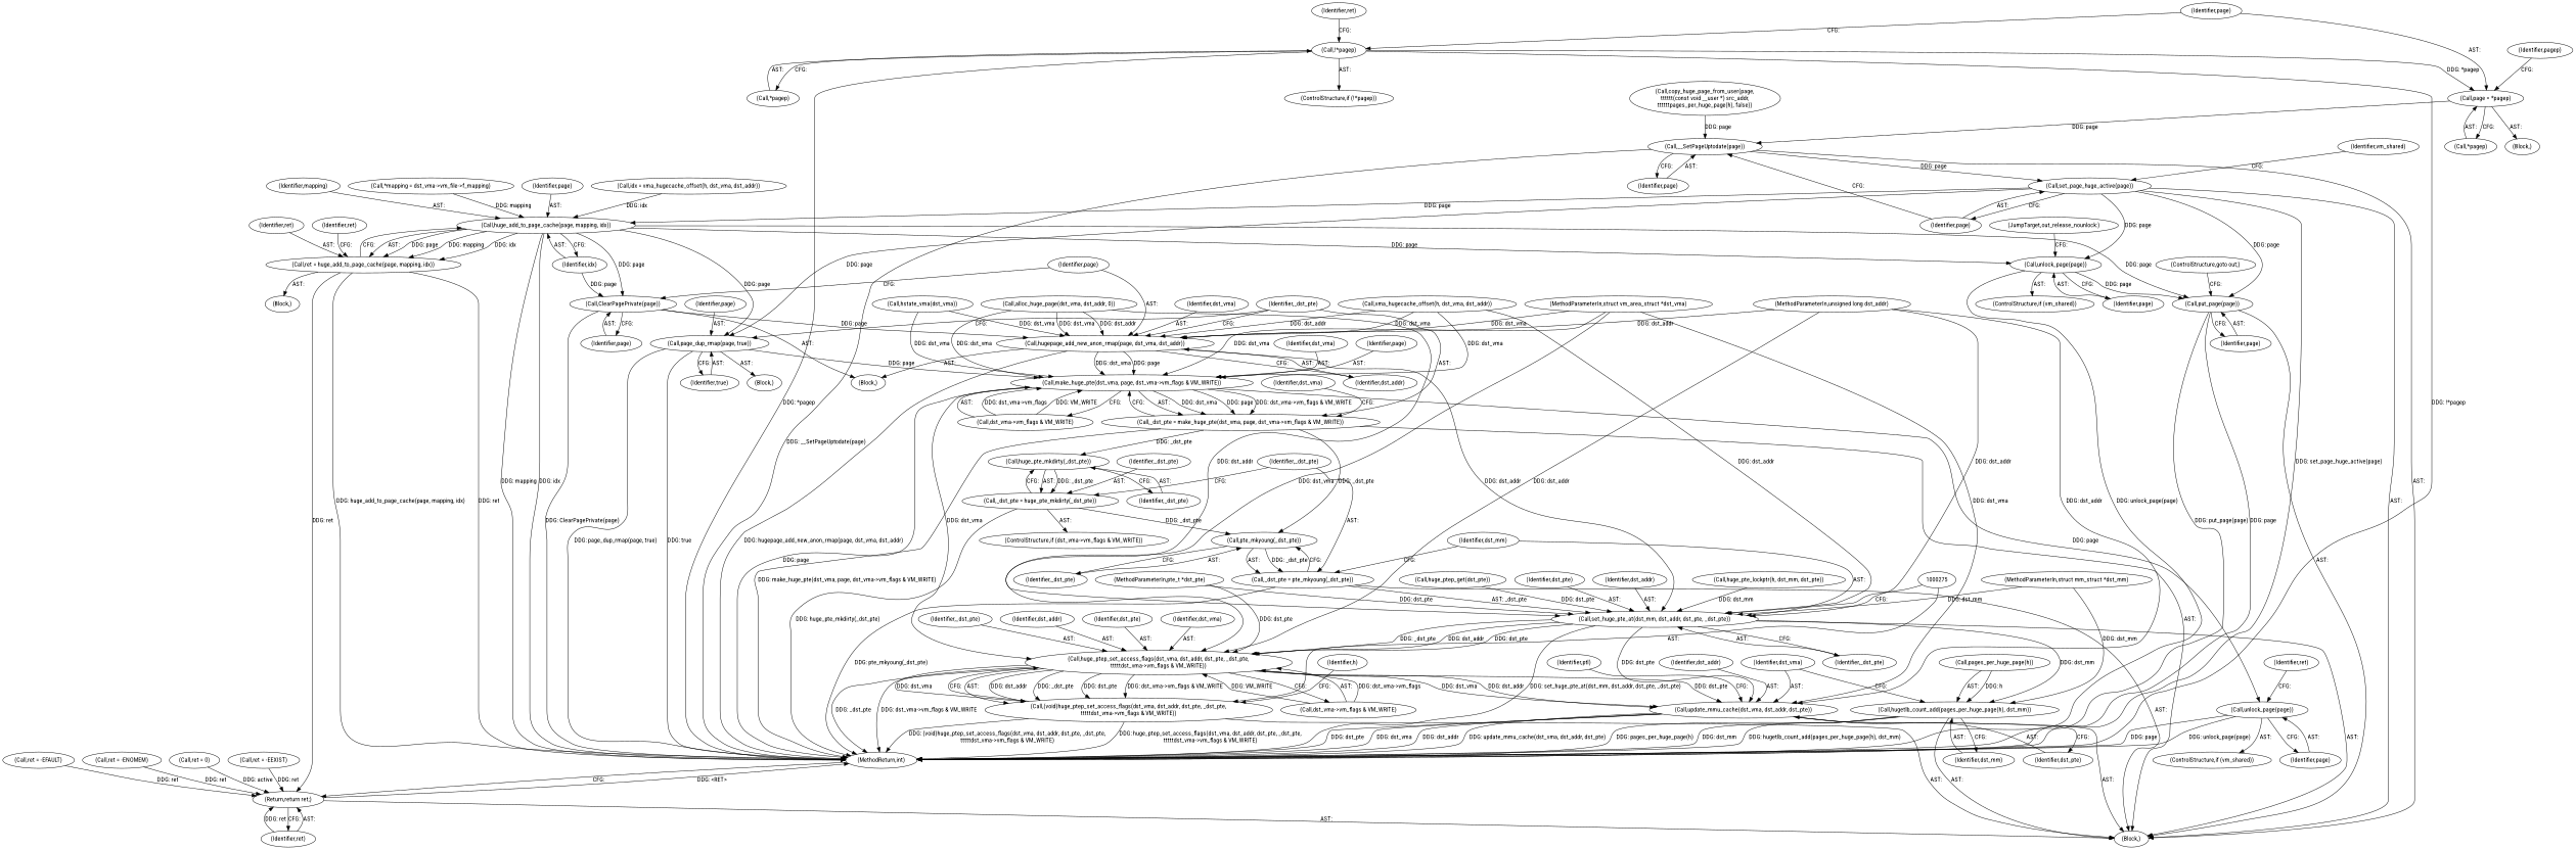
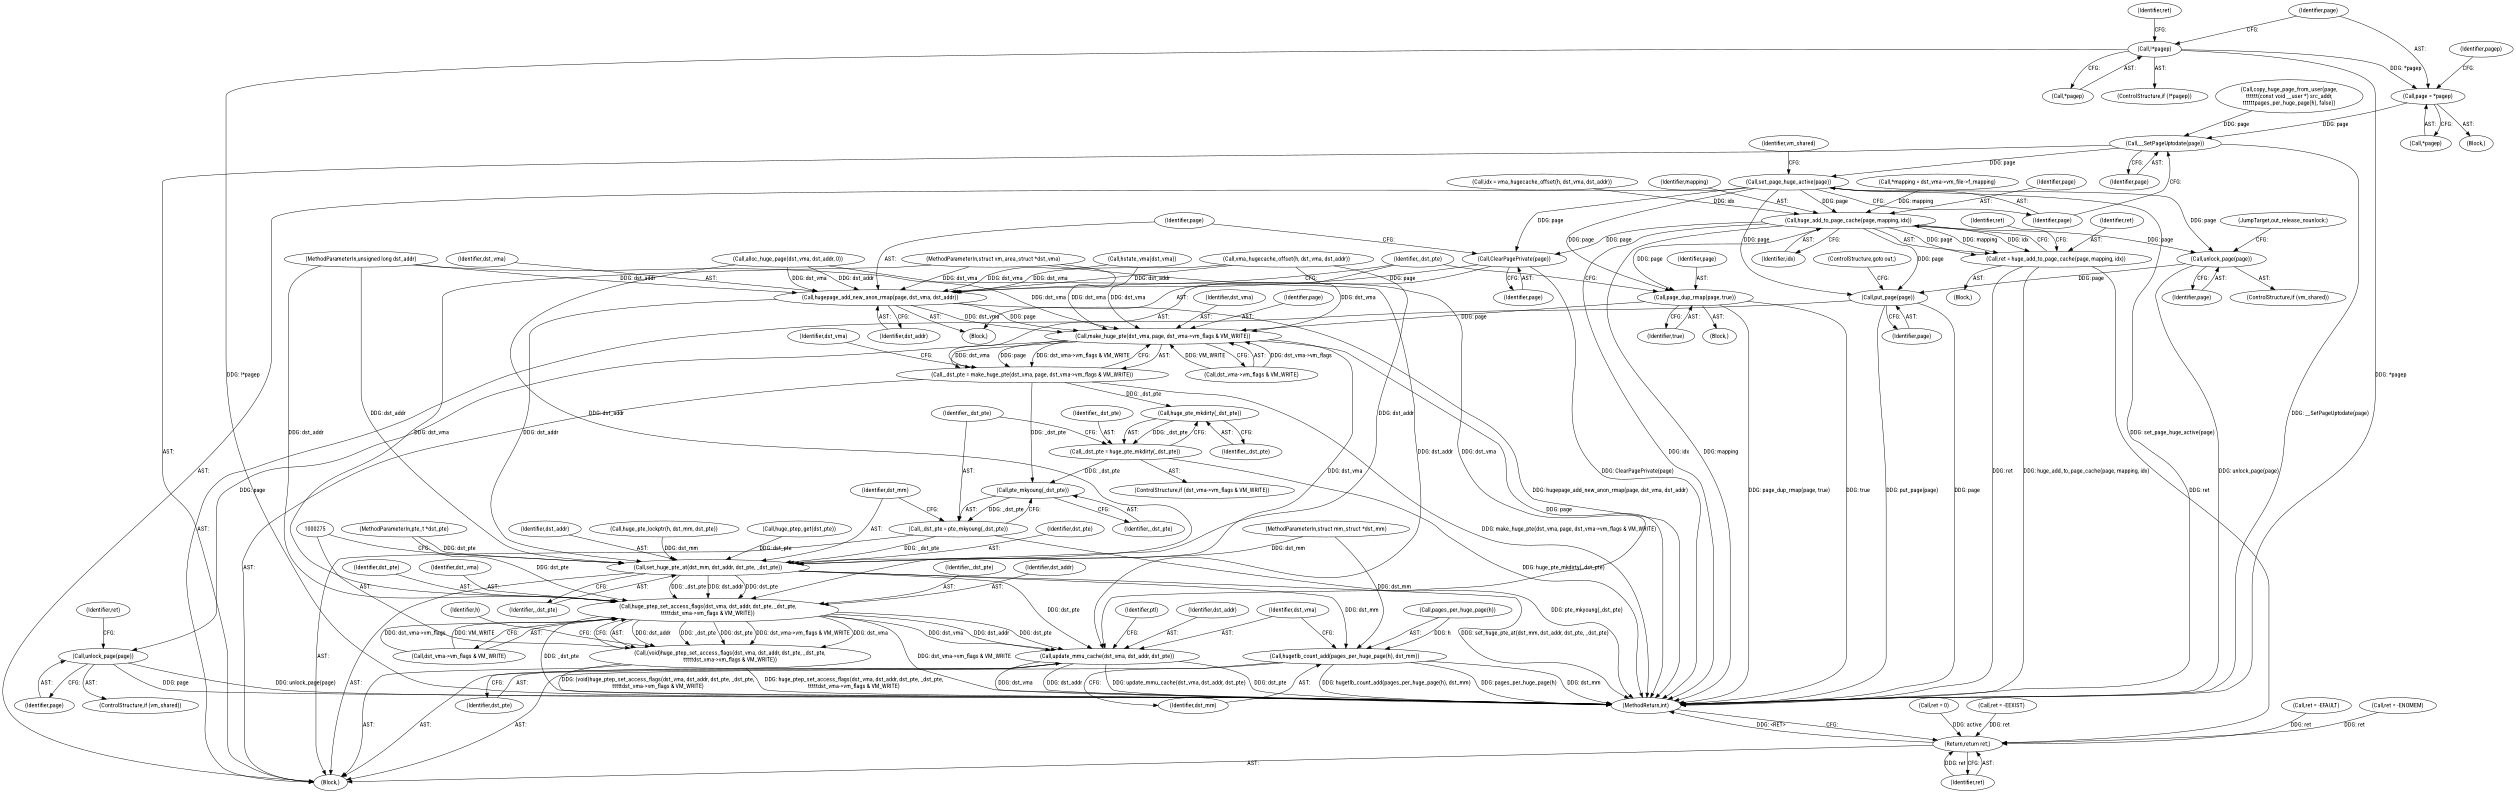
  digraph {
    fontname="Roboto Condensed"
    node [fontname="Roboto Condensed"]
    edge [fontname="Roboto Condensed"]
    n1 [label="(Call,page = *pagep)"]
    n2 [label="(Call,__SetPageUptodate(page))"]
    n3 [label="(Block,)"]
    n4 [label="(Call,*pagep)"]
    n5 [label="(MethodReturn,int)"]
    n6 [label="(Call,set_page_huge_active(page))"]
    n7 [label="(Block,)"]
    n8 [label="(Identifier,page)"]
    n9 [label="(Call,!*pagep)"]
    n10 [label="(Call,*pagep)"]
    n11 [label="(ControlStructure,if (!*pagep))"]
    n12 [label="(Return,return ret;)"]
    n13 [label="(Call,huge_add_to_page_cache(page, mapping, idx))"]
    n14 [label="(Call,page_dup_rmap(page, true))"]
    n15 [label="(Call,ClearPagePrivate(page))"]
    n16 [label="(Call,unlock_page(page))"]
    n17 [label="(Call,put_page(page))"]
    n18 [label="(Identifier,page)"]
    n19 [label="(Call,ret = huge_add_to_page_cache(page, mapping, idx))"]
    n20 [label="(Identifier,idx)"]
    n21 [label="(Call,make_huge_pte(dst_vma, page, dst_vma->vm_flags & VM_WRITE))"]
    n22 [label="(Identifier,true)"]
    n23 [label="(Block,)"]
    n24 [label="(Call,hugepage_add_new_anon_rmap(page, dst_vma, dst_addr))"]
    n25 [label="(Identifier,page)"]
    n26 [label="(Block,)"]
    n27 [label="(Identifier,page)"]
    n28 [label="(ControlStructure,if (vm_shared))"]
    n29 [label="(Identifier,page)"]
    n30 [label="(Block,)"]
    n31 [label="(Identifier,ret)"]
    n32 [label="(Call,_dst_pte = make_huge_pte(dst_vma, page, dst_vma->vm_flags & VM_WRITE))"]
    n33 [label="(Call,huge_ptep_set_access_flags(dst_vma, dst_addr, dst_pte, _dst_pte,\n\t\t\t\t\tdst_vma->vm_flags & VM_WRITE))"]
    n34 [label="(Call,unlock_page(page))"]
    n35 [label="(Call,dst_vma->vm_flags & VM_WRITE)"]
    n36 [label="(Call,huge_pte_mkdirty(_dst_pte))"]
    n37 [label="(Call,pte_mkyoung(_dst_pte))"]
    n38 [label="(Call,(void)huge_ptep_set_access_flags(dst_vma, dst_addr, dst_pte, _dst_pte,\n\t\t\t\t\tdst_vma->vm_flags & VM_WRITE))"]
    n39 [label="(Call,update_mmu_cache(dst_vma, dst_addr, dst_pte))"]
    n40 [label="(Call,dst_vma->vm_flags & VM_WRITE)"]
    n41 [label="(ControlStructure,if (vm_shared))"]
    n42 [label="(Identifier,page)"]
    n43 [label="(Call,_dst_pte = huge_pte_mkdirty(_dst_pte))"]
    n44 [label="(Identifier,_dst_pte)"]
    n45 [label="(Call,_dst_pte = pte_mkyoung(_dst_pte))"]
    n46 [label="(Identifier,_dst_pte)"]
    n47 [label="(ControlStructure,if (dst_vma->vm_flags & VM_WRITE))"]
    n48 [label="(Call,set_huge_pte_at(dst_mm, dst_addr, dst_pte, _dst_pte))"]
    n49 [label="(Call,hugetlb_count_add(pages_per_huge_page(h), dst_mm))"]
    n50 [label="(Identifier,_dst_pte)"]
    n51 [label="(Identifier,dst_mm)"]
    n52 [label="(Identifier,dst_pte)"]
    n53 [label="(Identifier,dst_addr)"]
    n54 [label="(Identifier,ret)"]
    n55 [label="(Identifier,_dst_pte)"]
    n56 [label="(Identifier,dst_vma)"]
    n57 [label="(Identifier,mapping)"]
    n58 [label="(Identifier,dst_mm)"]
    n59 [label="(Call,hstate_vma(dst_vma))"]
    n60 [label="(MethodParameterIn,pte_t *dst_pte)"]
    n61 [label="(Identifier,dst_pte)"]
    n62 [label="(Call,copy_huge_page_from_user(page,\n\t\t\t\t\t\t(const void __user *) src_addr,\n\t\t\t\t\t\tpages_per_huge_page(h), false))"]
    n63 [label="(Identifier,dst_vma)"]
    n64 [label="(Identifier,page)"]
    n65 [label="(Identifier,h)"]
    n66 [label="(Identifier,_dst_pte)"]
    n67 [label="(Identifier,ret)"]
    n68 [label="(Call,pages_per_huge_page(h))"]
    n69 [label="(Identifier,dst_vma)"]
    n70 [label="(Identifier,ret)"]
    n71 [label="(MethodParameterIn,unsigned long dst_addr)"]
    n72 [label="(Identifier,ret)"]
    n73 [label="(MethodParameterIn,struct vm_area_struct *dst_vma)"]
    n74 [label="(Identifier,dst_addr)"]
    n75 [label="(Identifier,ptl)"]
    n76 [label="(Call,ret = 0)"]
    n77 [label="(Identifier,_dst_pte)"]
    n78 [label="(JumpTarget,out_release_nounlock:)"]
    n79 [label="(Identifier,dst_addr)"]
    n80 [label="(Call,alloc_huge_page(dst_vma, dst_addr, 0))"]
    n81 [label="(Call,huge_pte_lockptr(h, dst_mm, dst_pte))"]
    n82 [label="(Identifier,page)"]
    n83 [label="(Identifier,vm_shared)"]
    n84 [label="(Call,*mapping = dst_vma->vm_file->f_mapping)"]
    n85 [label="(Call,ret = -EEXIST)"]
    n86 [label="(ControlStructure,goto out;)"]
    n87 [label="(Identifier,page)"]
    n88 [label="(Call,vma_hugecache_offset(h, dst_vma, dst_addr))"]
    n89 [label="(Identifier,page)"]
    n90 [label="(Call,ret = -EFAULT)"]
    n91 [label="(MethodParameterIn,struct mm_struct *dst_mm)"]
    n92 [label="(Identifier,dst_vma)"]
    n93 [label="(Identifier,_dst_pte)"]
    n94 [label="(Identifier,pagep)"]
    n95 [label="(Call,ret = -ENOMEM)"]
    n96 [label="(Call,idx = vma_hugecache_offset(h, dst_vma, dst_addr))"]
    n97 [label="(Call,huge_ptep_get(dst_pte))"]
    n98 [label="(Identifier,dst_addr)"]
    n99 [label="(Identifier,dst_pte)"]
    n100 [label="(Identifier,page)"]
    n101 [label="(Identifier,dst_vma)"]
    1000275
    n1 -> n2 [label="DDG: page"]
    n1 -> n3 [label="AST: "]
    n1 -> n4 [label="CFG: "]
    n2 -> n5 [label="DDG: __SetPageUptodate(page)"]
    n2 -> n6 [label="DDG: page"]
    n2 -> n7 [label="AST: "]
    n2 -> n8 [label="CFG: "]
    n4 -> n1 [label="AST: "]
    n5 -> n12 [label="CFG: "]
    n6 -> n5 [label="DDG: set_page_huge_active(page)"]
    n6 -> n7 [label="AST: "]
    n6 -> n13 [label="DDG: page"]
    n6 -> n14 [label="DDG: page"]
-   n20 -> n15 [label="DDG: page"]
+   n6 -> n15 [label="DDG: page"]
    n6 -> n16 [label="DDG: page"]
    n6 -> n17 [label="DDG: page"]
    n6 -> n18 [label="CFG: "]
    n8 -> n2 [label="AST: "]
    n9 -> n1 [label="DDG: *pagep"]
    n9 -> n5 [label="DDG: *pagep"]
    n9 -> n5 [label="DDG: !*pagep"]
    n9 -> n10 [label="CFG: "]
    n9 -> n11 [label="AST: "]
    n10 -> n9 [label="AST: "]
    n12 -> n5 [label="DDG: <RET>"]
    n12 -> n7 [label="AST: "]
    n12 -> n31 [label="CFG: "]
    n13 -> n5 [label="DDG: idx"]
    n13 -> n5 [label="DDG: mapping"]
    n13 -> n14 [label="DDG: page"]
    n13 -> n15 [label="DDG: page"]
    n13 -> n16 [label="DDG: page"]
    n13 -> n17 [label="DDG: page"]
    n13 -> n19 [label="AST: "]
    n13 -> n19 [label="DDG: page"]
    n13 -> n19 [label="DDG: mapping"]
    n13 -> n19 [label="DDG: idx"]
    n13 -> n20 [label="CFG: "]
    n14 -> n5 [label="DDG: true"]
    n14 -> n5 [label="DDG: page_dup_rmap(page, true)"]
    n14 -> n21 [label="DDG: page"]
    n14 -> n22 [label="CFG: "]
    n14 -> n23 [label="AST: "]
    n15 -> n5 [label="DDG: ClearPagePrivate(page)"]
    n15 -> n24 [label="DDG: page"]
    n15 -> n25 [label="CFG: "]
    n15 -> n26 [label="AST: "]
    n16 -> n5 [label="DDG: unlock_page(page)"]
    n16 -> n17 [label="DDG: page"]
    n16 -> n27 [label="CFG: "]
    n16 -> n28 [label="AST: "]
    n17 -> n5 [label="DDG: page"]
    n17 -> n5 [label="DDG: put_page(page)"]
    n17 -> n7 [label="AST: "]
    n17 -> n29 [label="CFG: "]
    n18 -> n2 [label="CFG: "]
    n18 -> n6 [label="AST: "]
    n19 -> n5 [label="DDG: huge_add_to_page_cache(page, mapping, idx)"]
    n19 -> n5 [label="DDG: ret"]
    n19 -> n12 [label="DDG: ret"]
    n19 -> n13 [label="CFG: "]
    n19 -> n30 [label="AST: "]
    n20 -> n13 [label="AST: "]
    n21 -> n5 [label="DDG: page"]
    n21 -> n32 [label="AST: "]
    n21 -> n32 [label="DDG: dst_vma"]
    n21 -> n32 [label="DDG: page"]
    n21 -> n32 [label="DDG: dst_vma->vm_flags & VM_WRITE"]
    n21 -> n33 [label="DDG: dst_vma"]
    n21 -> n34 [label="DDG: page"]
    n21 -> n35 [label="CFG: "]
    n22 -> n14 [label="AST: "]
    n24 -> n5 [label="DDG: hugepage_add_new_anon_rmap(page, dst_vma, dst_addr)"]
    n24 -> n21 [label="DDG: dst_vma"]
    n24 -> n21 [label="DDG: page"]
    n24 -> n26 [label="AST: "]
    n24 -> n48 [label="DDG: dst_addr"]
    n24 -> n53 [label="CFG: "]
    n25 -> n15 [label="AST: "]
    n27 -> n16 [label="AST: "]
    n29 -> n17 [label="AST: "]
    n31 -> n12 [label="AST: "]
    n31 -> n12 [label="DDG: ret"]
    n32 -> n5 [label="DDG: make_huge_pte(dst_vma, page, dst_vma->vm_flags & VM_WRITE)"]
    n32 -> n7 [label="AST: "]
    n32 -> n21 [label="CFG: "]
    n32 -> n36 [label="DDG: _dst_pte"]
    n32 -> n37 [label="DDG: _dst_pte"]
    n33 -> n5 [label="DDG: _dst_pte"]
    n33 -> n5 [label="DDG: dst_vma->vm_flags & VM_WRITE"]
    n33 -> n38 [label="AST: "]
    n33 -> n38 [label="DDG: dst_addr"]
    n33 -> n38 [label="DDG: _dst_pte"]
    n33 -> n38 [label="DDG: dst_pte"]
    n33 -> n38 [label="DDG: dst_vma->vm_flags & VM_WRITE"]
    n33 -> n38 [label="DDG: dst_vma"]
    n33 -> n39 [label="DDG: dst_vma"]
    n33 -> n39 [label="DDG: dst_addr"]
    n33 -> n39 [label="DDG: dst_pte"]
    n33 -> n40 [label="CFG: "]
    n34 -> n5 [label="DDG: unlock_page(page)"]
    n34 -> n5 [label="DDG: page"]
    n34 -> n41 [label="AST: "]
    n34 -> n42 [label="CFG: "]
    n35 -> n21 [label="AST: "]
    n35 -> n21 [label="DDG: dst_vma->vm_flags"]
    n35 -> n21 [label="DDG: VM_WRITE"]
    n36 -> n43 [label="AST: "]
    n36 -> n43 [label="DDG: _dst_pte"]
    n36 -> n44 [label="CFG: "]
    n37 -> n45 [label="AST: "]
    n37 -> n45 [label="DDG: _dst_pte"]
    n37 -> n46 [label="CFG: "]
    n38 -> n5 [label="DDG: (void)huge_ptep_set_access_flags(dst_vma, dst_addr, dst_pte, _dst_pte,\n\t\t\t\t\tdst_vma->vm_flags & VM_WRITE)"]
    n38 -> n5 [label="DDG: huge_ptep_set_access_flags(dst_vma, dst_addr, dst_pte, _dst_pte,\n\t\t\t\t\tdst_vma->vm_flags & VM_WRITE)"]
    n38 -> n7 [label="AST: "]
    n38 -> n33 [label="CFG: "]
    n39 -> n5 [label="DDG: dst_vma"]
    n39 -> n5 [label="DDG: dst_addr"]
    n39 -> n5 [label="DDG: update_mmu_cache(dst_vma, dst_addr, dst_pte)"]
    n39 -> n5 [label="DDG: dst_pte"]
    n39 -> n7 [label="AST: "]
    n39 -> n52 [label="CFG: "]
    n40 -> n33 [label="AST: "]
    n40 -> n33 [label="DDG: dst_vma->vm_flags"]
    n40 -> n33 [label="DDG: VM_WRITE"]
    n42 -> n34 [label="AST: "]
    n43 -> n5 [label="DDG: huge_pte_mkdirty(_dst_pte)"]
    n43 -> n36 [label="CFG: "]
    n43 -> n37 [label="DDG: _dst_pte"]
    n43 -> n47 [label="AST: "]
    n44 -> n36 [label="AST: "]
    n45 -> n5 [label="DDG: pte_mkyoung(_dst_pte)"]
    n45 -> n7 [label="AST: "]
    n45 -> n37 [label="CFG: "]
-   n45 -> n48 [label="AST: _dst_pte"]
+   n45 -> n48 [label="DDG: _dst_pte"]
    n46 -> n37 [label="AST: "]
    n48 -> n5 [label="DDG: set_huge_pte_at(dst_mm, dst_addr, dst_pte, _dst_pte)"]
    n48 -> n7 [label="AST: "]
    n48 -> n33 [label="DDG: dst_addr"]
    n48 -> n33 [label="DDG: dst_pte"]
    n48 -> n33 [label="DDG: _dst_pte"]
    n48 -> n39 [label="DDG: dst_pte"]
    n48 -> n49 [label="DDG: dst_mm"]
    n48 -> n50 [label="CFG: "]
    n49 -> n5 [label="DDG: hugetlb_count_add(pages_per_huge_page(h), dst_mm)"]
    n49 -> n5 [label="DDG: pages_per_huge_page(h)"]
    n49 -> n5 [label="DDG: dst_mm"]
    n49 -> n7 [label="AST: "]
    n49 -> n51 [label="CFG: "]
    n50 -> n48 [label="AST: "]
    n51 -> n49 [label="AST: "]
    n52 -> n39 [label="AST: "]
    n53 -> n24 [label="AST: "]
    n54 -> n19 [label="CFG: "]
    n55 -> n14 [label="CFG: "]
    n55 -> n24 [label="CFG: "]
    n55 -> n32 [label="AST: "]
    n56 -> n24 [label="AST: "]
    n57 -> n13 [label="AST: "]
    n58 -> n45 [label="CFG: "]
    n58 -> n48 [label="AST: "]
    n59 -> n21 [label="DDG: dst_vma"]
    n59 -> n24 [label="DDG: dst_vma"]
    n60 -> n33 [label="DDG: dst_pte"]
    n60 -> n48 [label="DDG: dst_pte"]
    n61 -> n48 [label="AST: "]
    n62 -> n2 [label="DDG: page"]
    n63 -> n39 [label="AST: "]
    n63 -> n49 [label="CFG: "]
    n64 -> n14 [label="AST: "]
    n65 -> n38 [label="CFG: "]
    n66 -> n33 [label="AST: "]
    n67 -> n34 [label="CFG: "]
    n68 -> n49 [label="AST: "]
    n68 -> n49 [label="DDG: h"]
    n69 -> n21 [label="AST: "]
    n70 -> n9 [label="CFG: "]
    n71 -> n24 [label="DDG: dst_addr"]
    n71 -> n33 [label="DDG: dst_addr"]
    n71 -> n39 [label="DDG: dst_addr"]
    n71 -> n48 [label="DDG: dst_addr"]
    n72 -> n19 [label="AST: "]
    n73 -> n21 [label="DDG: dst_vma"]
    n73 -> n24 [label="DDG: dst_vma"]
    n73 -> n33 [label="DDG: dst_vma"]
    n73 -> n39 [label="DDG: dst_vma"]
    n74 -> n48 [label="AST: "]
    n75 -> n39 [label="CFG: "]
    n76 -> n12 [label="DDG: active"]
    n77 -> n43 [label="CFG: "]
    n77 -> n45 [label="AST: "]
    n78 -> n16 [label="CFG: "]
    n79 -> n39 [label="AST: "]
    n80 -> n21 [label="DDG: dst_vma"]
    n80 -> n24 [label="DDG: dst_vma"]
    n80 -> n24 [label="DDG: dst_addr"]
    n80 -> n48 [label="DDG: dst_addr"]
    n81 -> n48 [label="DDG: dst_mm"]
    n82 -> n15 [label="CFG: "]
    n82 -> n24 [label="AST: "]
    n83 -> n6 [label="CFG: "]
    n84 -> n13 [label="DDG: mapping"]
    n85 -> n12 [label="DDG: ret"]
    n86 -> n17 [label="CFG: "]
    n87 -> n1 [label="AST: "]
    n87 -> n9 [label="CFG: "]
    n88 -> n21 [label="DDG: dst_vma"]
    n88 -> n24 [label="DDG: dst_vma"]
    n88 -> n24 [label="DDG: dst_addr"]
    n88 -> n48 [label="DDG: dst_addr"]
    n89 -> n13 [label="AST: "]
    n90 -> n12 [label="DDG: ret"]
    n91 -> n48 [label="DDG: dst_mm"]
    n91 -> n49 [label="DDG: dst_mm"]
    n92 -> n32 [label="CFG: "]
    n93 -> n43 [label="AST: "]
    n94 -> n1 [label="CFG: "]
    n95 -> n12 [label="DDG: ret"]
    n96 -> n13 [label="DDG: idx"]
    n97 -> n48 [label="DDG: dst_pte"]
    n98 -> n33 [label="AST: "]
    n99 -> n33 [label="AST: "]
    n100 -> n21 [label="AST: "]
    n101 -> n33 [label="AST: "]
    1000275 -> n38 [label="AST: "]
    1000275 -> n48 [label="CFG: "]
  }
